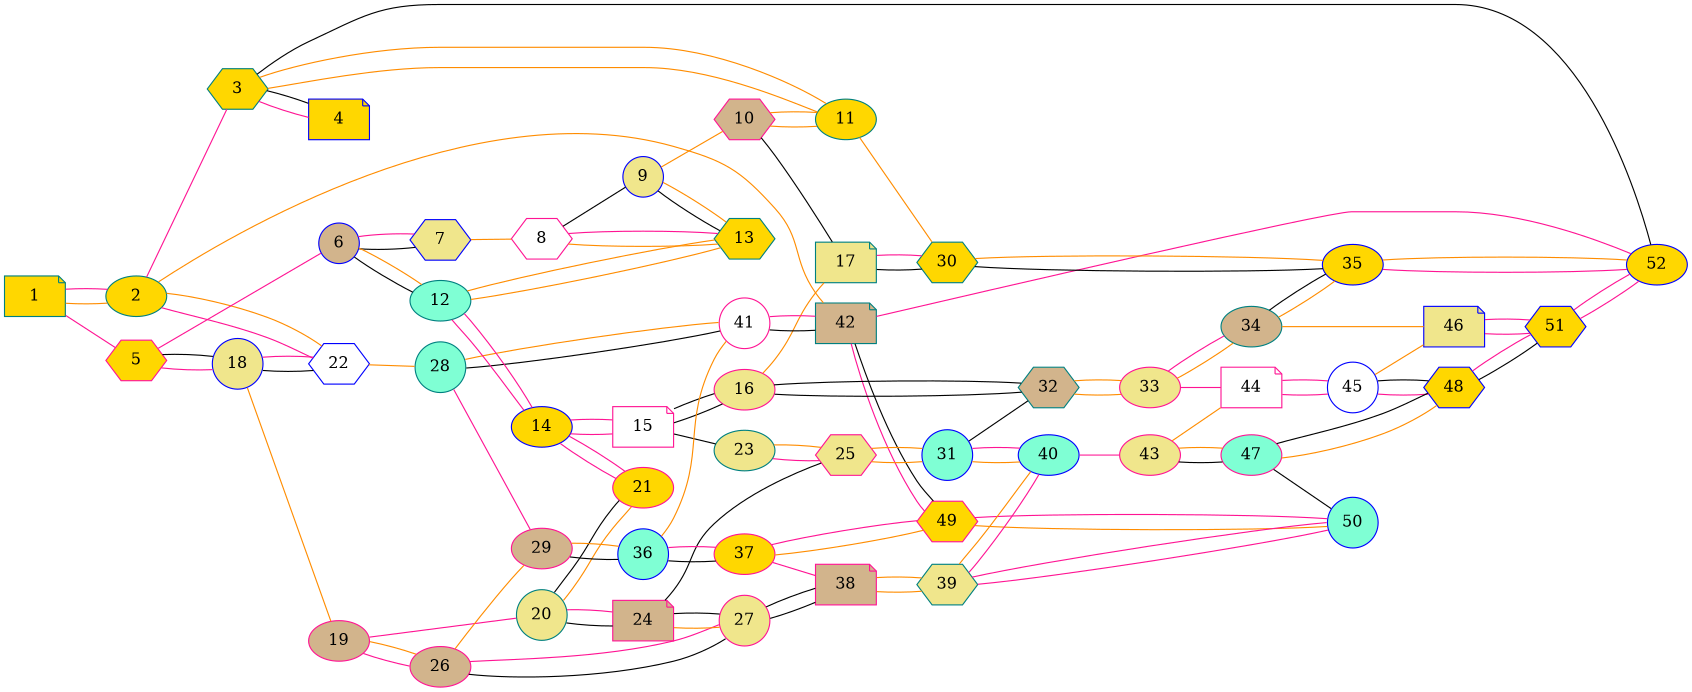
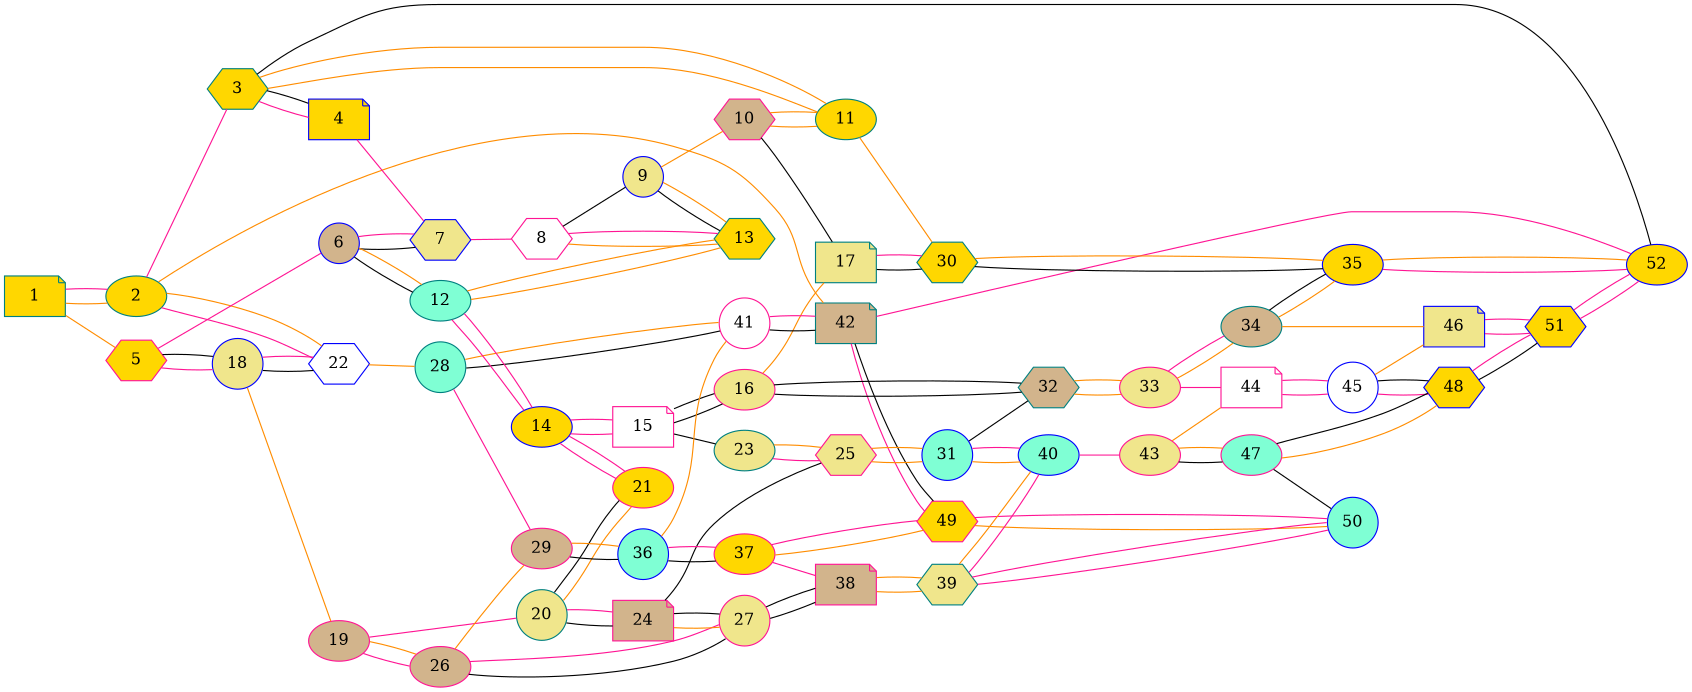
  graph {
    rankdir=LR
    node [color=deeppink fillcolor=gold shape=ellipse style=filled]
    edge [color=deeppink]
    1 [color=teal shape=note]
    2 [color=teal]
    5 [shape=hexagon]
    3 [color=teal shape=hexagon]
    22 [color=blue fillcolor=white shape=hexagon]
    42 [color=teal fillcolor=tan shape=note]
    6 [color=blue fillcolor=tan shape=circle]
    18 [color=blue fillcolor=khaki shape=circle]
    4 [color=blue shape=note]
    11 [color=teal]
    52 [color=blue]
    28 [color=teal fillcolor=aquamarine shape=circle]
    49 [shape=hexagon]
    7 [color=blue fillcolor=khaki shape=hexagon]
    30 [color=teal shape=hexagon]
    8 [fillcolor=white shape=hexagon]
    12 [color=teal fillcolor=aquamarine]
    19 [fillcolor=tan]
    13 [color=teal shape=hexagon]
    14 [color=blue]
    9 [color=blue fillcolor=khaki shape=circle]
    10 [fillcolor=tan shape=hexagon]
    17 [color=teal fillcolor=khaki shape=note]
    35 [color=blue]
    15 [fillcolor=white shape=note]
    21
    16 [fillcolor=khaki]
    23 [color=teal fillcolor=khaki]
    32 [color=teal fillcolor=tan shape=hexagon]
    25 [fillcolor=khaki shape=hexagon]
    33 [fillcolor=khaki]
    20 [color=teal fillcolor=khaki shape=circle]
    26 [fillcolor=tan]
    24 [fillcolor=tan shape=note]
    27 [fillcolor=khaki shape=circle]
    29 [fillcolor=tan]
    41 [fillcolor=white shape=circle]
    31 [color=blue fillcolor=aquamarine shape=circle]
    38 [fillcolor=tan shape=note]
    40 [color=blue fillcolor=aquamarine]
    36 [color=blue fillcolor=aquamarine shape=circle]
    39 [color=teal fillcolor=khaki shape=hexagon]
    37
    43 [fillcolor=khaki]
    34 [color=teal fillcolor=tan]
    44 [fillcolor=white shape=note]
    46 [color=blue fillcolor=khaki shape=note]
    45 [color=blue fillcolor=white shape=circle]
    51 [color=blue shape=hexagon]
    50 [color=blue fillcolor=aquamarine shape=circle]
    47 [fillcolor=aquamarine]
    48 [color=blue shape=hexagon]
    1 -- 2 [color=darkorange]
    1 -- 2
-   1 -- 5
+   1 -- 5 [color=darkorange]
    2 -- 3
    2 -- 22
    2 -- 22 [color=darkorange]
    2 -- 42 [color=darkorange]
    5 -- 6
    5 -- 18
    5 -- 18 [color=black]
    3 -- 4
    3 -- 4 [color=black]
    3 -- 11 [color=darkorange]
    3 -- 11 [color=darkorange]
    3 -- 52 [color=black]
    22 -- 28 [color=darkorange]
    42 -- 52
    42 -- 49
    42 -- 49 [color=black]
    6 -- 7 [color=black]
    6 -- 7
    6 -- 12 [color=black]
    6 -- 12 [color=darkorange]
    18 -- 22 [color=black]
    18 -- 22
    18 -- 19 [color=darkorange]
+   4 -- 7
    11 -- 30 [color=darkorange]
    28 -- 29
    28 -- 41 [color=black]
    28 -- 41 [color=darkorange]
    49 -- 50 [color=darkorange]
    49 -- 50
-   7 -- 8 [color=darkorange]
+   7 -- 8
    30 -- 35 [color=black]
    30 -- 35 [color=darkorange]
    8 -- 13 [color=darkorange]
    8 -- 13
    8 -- 9 [color=black]
    12 -- 13 [color=darkorange]
    12 -- 13 [color=darkorange]
    12 -- 14
    12 -- 14
    19 -- 20
    19 -- 26
    19 -- 26 [color=darkorange]
    14 -- 15
    14 -- 15
    14 -- 21
    14 -- 21
    9 -- 13 [color=black]
    9 -- 13 [color=darkorange]
    9 -- 10 [color=darkorange]
    10 -- 11 [color=darkorange]
    10 -- 11 [color=darkorange]
    10 -- 17 [color=black]
    17 -- 30 [color=black]
    17 -- 30
    35 -- 52
    35 -- 52 [color=darkorange]
    15 -- 16 [color=black]
    15 -- 16 [color=black]
    15 -- 23 [color=black]
    16 -- 17 [color=darkorange]
    16 -- 32 [color=black]
    16 -- 32 [color=black]
    23 -- 25
    23 -- 25 [color=darkorange]
    32 -- 33 [color=darkorange]
    32 -- 33 [color=darkorange]
    25 -- 31 [color=darkorange]
    25 -- 31 [color=darkorange]
    33 -- 34 [color=darkorange]
    33 -- 34
    33 -- 44
    20 -- 21 [color=darkorange]
    20 -- 21 [color=black]
    20 -- 24 [color=black]
    20 -- 24
    26 -- 27 [color=black]
    26 -- 27
    26 -- 29 [color=darkorange]
    24 -- 25 [color=black]
    24 -- 27 [color=darkorange]
    24 -- 27 [color=black]
    27 -- 38 [color=black]
    27 -- 38 [color=black]
    29 -- 36 [color=black]
    29 -- 36 [color=darkorange]
    41 -- 42 [color=black]
    41 -- 42
    31 -- 32 [color=black]
    31 -- 40 [color=darkorange]
    31 -- 40
    38 -- 39 [color=darkorange]
    38 -- 39 [color=darkorange]
    40 -- 43
    36 -- 41 [color=darkorange]
    36 -- 37 [color=black]
    36 -- 37
    39 -- 40
    39 -- 40 [color=darkorange]
    39 -- 50
    39 -- 50
    37 -- 49 [color=darkorange]
    37 -- 49
    37 -- 38
    43 -- 44 [color=darkorange]
    43 -- 47 [color=black]
    43 -- 47 [color=darkorange]
    34 -- 35 [color=darkorange]
    34 -- 35 [color=black]
    34 -- 46 [color=darkorange]
    44 -- 45
    44 -- 45
    46 -- 51
    46 -- 51
    45 -- 46 [color=darkorange]
    45 -- 48
    45 -- 48 [color=black]
    51 -- 52
    51 -- 52
    47 -- 50 [color=black]
    47 -- 48 [color=darkorange]
    47 -- 48 [color=black]
    48 -- 51 [color=black]
    48 -- 51
  }
